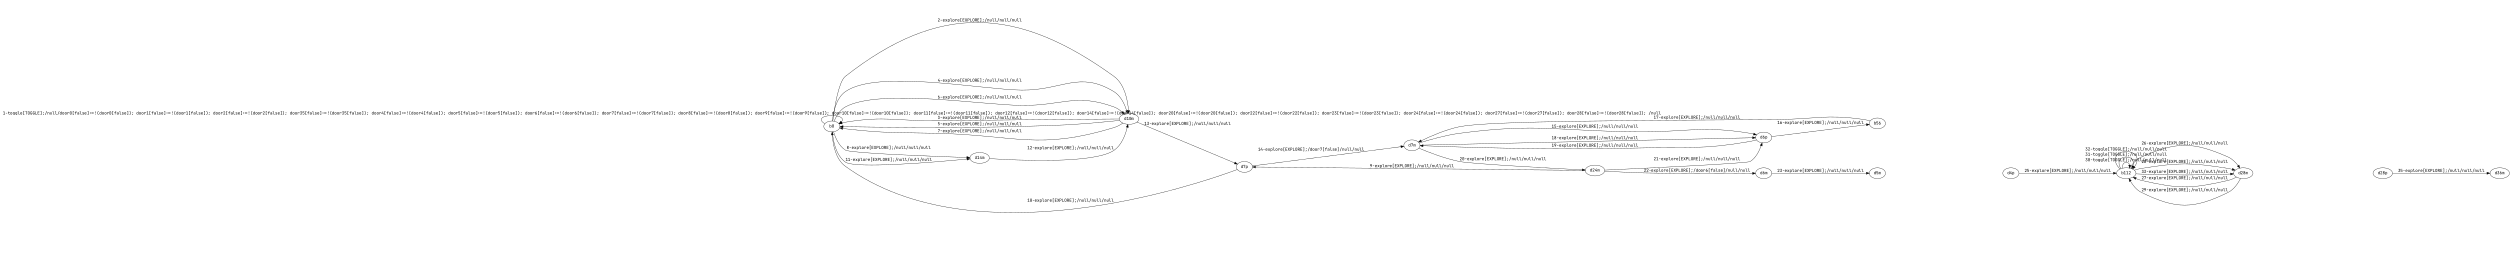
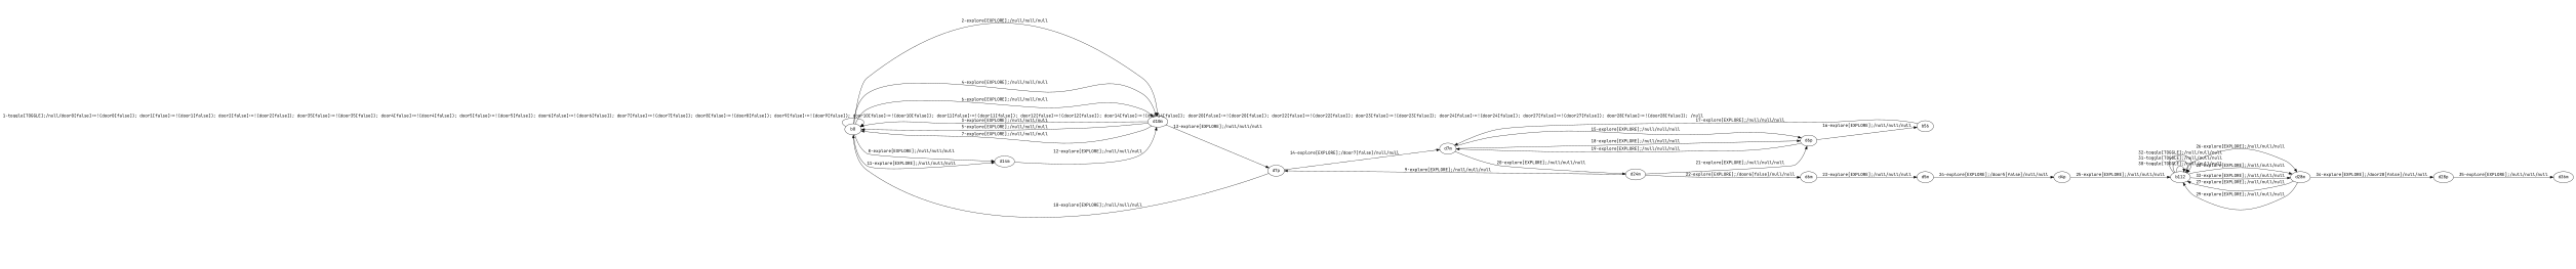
  digraph {
    fontname="JetBrains Mono"
    rankdir=LR
    node [fontname="JetBrains Mono"]
    edge [fontname="JetBrains Mono"]
    b8
    d10m
    d14m
    d7p
    d7m
    d6p
    d24m
    n8 [label=b56]
    d6m
    d5m
    n11 [label=d4p]
    b112
    d28m
    d28p
    d36m
    b8 -> b8 [label="1-toggle[TOGGLE];/null/door0[false]:=!(door0[false]); door1[false]:=!(door1[false]); door2[false]:=!(door2[false]); door35[false]:=!(door35[false]); door4[false]:=!(door4[false]); door5[false]:=!(door5[false]); door6[false]:=!(door6[false]); door7[false]:=!(door7[false]); door8[false]:=!(door8[false]); door9[false]:=!(door9[false]); door10[false]:=!(door10[false]); door11[false]:=!(door11[false]); door12[false]:=!(door12[false]); door14[false]:=!(door14[false]); door20[false]:=!(door20[false]); door22[false]:=!(door22[false]); door23[false]:=!(door23[false]); door24[false]:=!(door24[false]); door27[false]:=!(door27[false]); door28[false]:=!(door28[false]); /null"]
    b8 -> d10m [label="2-explore[EXPLORE];/null/null/null"]
    b8 -> d10m [label="4-explore[EXPLORE];/null/null/null"]
    b8 -> d10m [label="6-explore[EXPLORE];/null/null/null"]
    b8 -> d14m [label="8-explore[EXPLORE];/null/null/null"]
    b8 -> d14m [label="11-explore[EXPLORE];/null/null/null"]
    d10m -> b8 [label="3-explore[EXPLORE];/null/null/null"]
    d10m -> b8 [label="5-explore[EXPLORE];/null/null/null"]
    d10m -> b8 [label="7-explore[EXPLORE];/null/null/null"]
    d10m -> d7p [label="13-explore[EXPLORE];/null/null/null"]
    d14m -> d10m [label="12-explore[EXPLORE];/null/null/null"]
    d7p -> b8 [label="10-explore[EXPLORE];/null/null/null"]
    d7p -> d7m [label="14-explore[EXPLORE];/door7[false]/null/null"]
    d7m -> d6p [label="15-explore[EXPLORE];/null/null/null"]
    d7m -> d6p [label="18-explore[EXPLORE];/null/null/null"]
    d7m -> d24m [label="20-explore[EXPLORE];/null/null/null"]
    d6p -> d7m [label="19-explore[EXPLORE];/null/null/null"]
    d6p -> n8 [label="16-explore[EXPLORE];/null/null/null"]
    d24m -> d7p [label="9-explore[EXPLORE];/null/null/null"]
    d24m -> d6p [label="21-explore[EXPLORE];/null/null/null"]
    d24m -> d6m [label="22-explore[EXPLORE];/door6[false]/null/null"]
    n8 -> d7m [label="17-explore[EXPLORE];/null/null/null"]
    d6m -> d5m [label="23-explore[EXPLORE];/null/null/null"]
+   d5m -> n11 [label="24-explore[EXPLORE];/door5[false]/null/null"]
    n11 -> b112 [label="25-explore[EXPLORE];/null/null/null"]
    b112 -> b112 [label="30-toggle[TOGGLE];/null/null/null"]
    b112 -> b112 [label="31-toggle[TOGGLE];/null/null/null"]
    b112 -> b112 [label="32-toggle[TOGGLE];/null/null/null"]
    b112 -> d28m [label="26-explore[EXPLORE];/null/null/null"]
    b112 -> d28m [label="28-explore[EXPLORE];/null/null/null"]
    b112 -> d28m [label="33-explore[EXPLORE];/null/null/null"]
    d28m -> b112 [label="27-explore[EXPLORE];/null/null/null"]
    d28m -> b112 [label="29-explore[EXPLORE];/null/null/null"]
+   d28m -> d28p [label="34-explore[EXPLORE];/door28[false]/null/null"]
    d28p -> d36m [label="35-explore[EXPLORE];/null/null/null"]
  }
